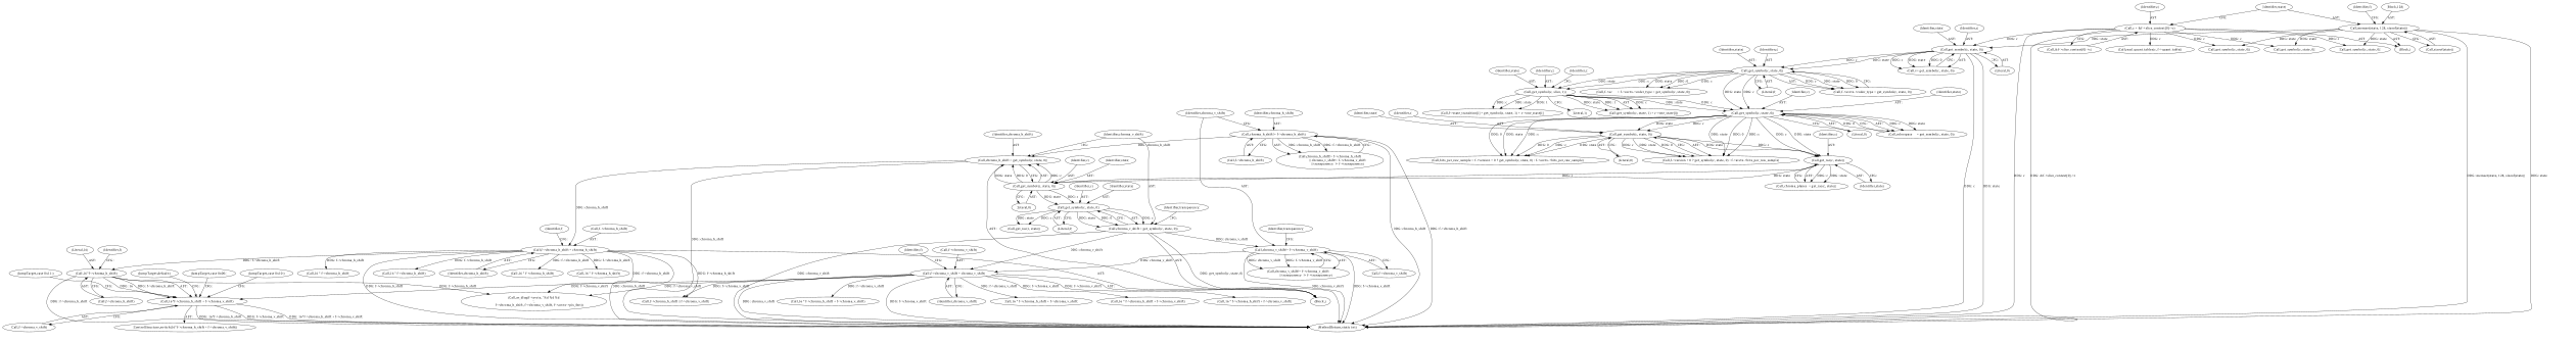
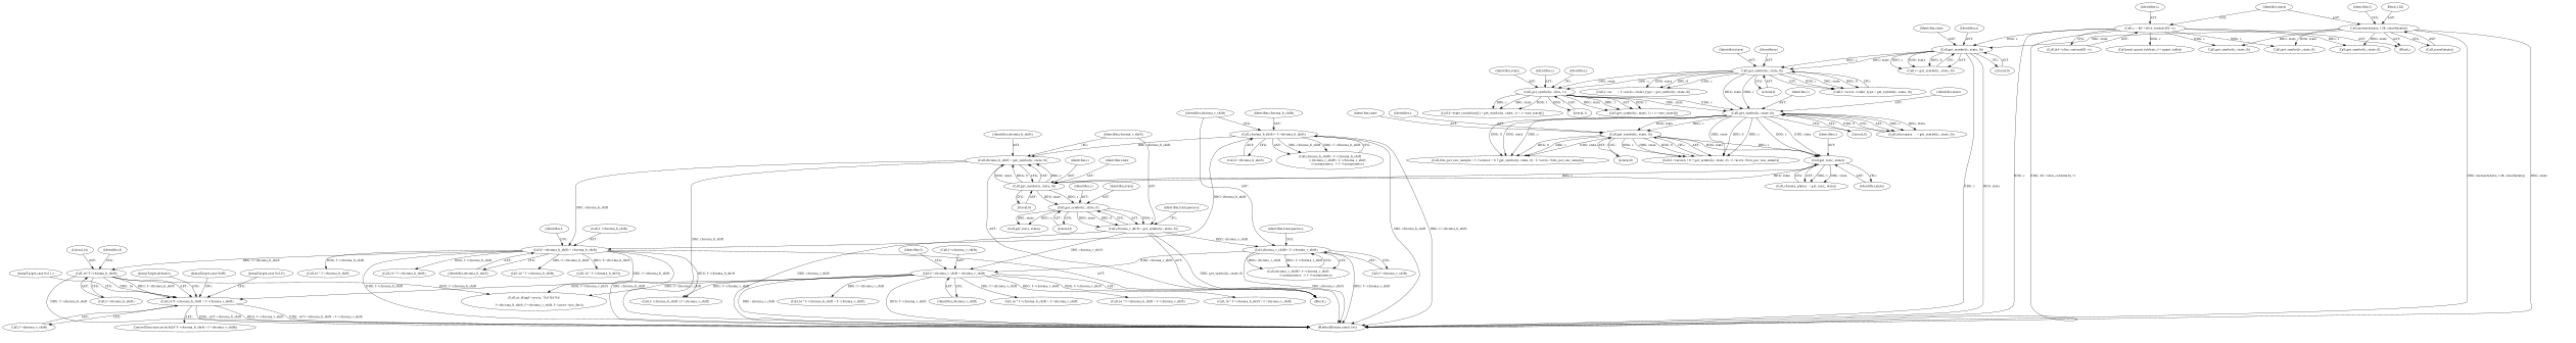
  digraph {
    fontname="PT Serif"
    node [fontname="PT Serif"]
    edge [fontname="PT Serif"]
    n1 [label="(Call,16*f->chroma_h_shift + f->chroma_v_shift)"]
    n2 [label="(MethodReturn,static int)"]
    n3 [label="(Call,f->chroma_v_shift)"]
    n4 [label="(ControlStructure,switch(16*f->chroma_h_shift + f->chroma_v_shift))"]
    n5 [label="(Call,16*f->chroma_h_shift)"]
    n6 [label="(Call,f->chroma_h_shift)"]
    n7 [label="(Call,av_dlog(f->avctx, \"%d %d %d\n\",\n            f->chroma_h_shift, f->chroma_v_shift, f->avctx->pix_fmt))"]
    n8 [label="(Call,f->chroma_h_shift = chroma_h_shift)"]
    n9 [label="(Call,16 * f->chroma_h_shift)"]
    n10 [label="(Block,)"]
    n11 [label="(Call,16 * f->chroma_h_shift)"]
    n12 [label="(Call,16 * f->chroma_h_shift)"]
    n13 [label="(Call,f->chroma_h_shift || f->chroma_v_shift)"]
    n14 [label="(Identifier,chroma_h_shift)"]
    n15 [label="(Call,16 * f->chroma_h_shift)"]
    n16 [label="(Call,chroma_h_shift!= f->chroma_h_shift)"]
    n17 [label="(Call,chroma_h_shift!= f->chroma_h_shift\n                 || chroma_v_shift!= f->chroma_v_shift\n                 || transparency  != f->transparency)"]
    n18 [label="(Call,f->chroma_h_shift)"]
    n19 [label="(Call,chroma_h_shift = get_symbol(c, state, 0))"]
    n20 [label="(Call,get_symbol(c, state, 0))"]
    n21 [label="(Call,get_symbol(c, state, 0))"]
    n22 [label="(Literal,0)"]
    n23 [label="(Call,chroma_v_shift = get_symbol(c, state, 0))"]
    n24 [label="(Call,get_rac(c, state))"]
    n25 [label="(Literal,0)"]
    n26 [label="(Call,get_rac(c, state))"]
    n27 [label="(Call,chroma_planes  = get_rac(c, state))"]
    n28 [label="(Identifier,state)"]
    n29 [label="(Call,get_symbol(c, state, 0))"]
    n30 [label="(Call,get_symbol(c, state, 0))"]
    n31 [label="(Literal,0)"]
    n32 [label="(Call,f->version > 0 ? get_symbol(c, state, 0) : f->avctx->bits_per_raw_sample)"]
    n33 [label="(Call,bits_per_raw_sample = f->version > 0 ? get_symbol(c, state, 0) : f->avctx->bits_per_raw_sample)"]
    n34 [label="(Call,colorspace     = get_symbol(c, state, 0))"]
    n35 [label="(Literal,0)"]
    n36 [label="(Call,get_symbol(c, state, 0))"]
    n37 [label="(Call,get_symbol(c, slice, 1))"]
    n38 [label="(Literal,0)"]
    n39 [label="(Call,f->avctx->coder_type = get_symbol(c, state, 0))"]
    n40 [label="(Call,f->ac      = f->avctx->coder_type = get_symbol(c, state, 0))"]
    n41 [label="(Call,f->state_transition[i] = get_symbol(c, state, 1) + c->one_state[i])"]
    n42 [label="(Literal,1)"]
    n43 [label="(Call,get_symbol(c, state, 1) + c->one_state[i])"]
    n44 [label="(Call,get_symbol(c, state, 0))"]
    n45 [label="(Literal,0)"]
    n46 [label="(Call,v= get_symbol(c, state, 0))"]
    n47 [label="(Call,c = &f->slice_context[0]->c)"]
    n48 [label="(Call,get_symbol(c, state, 0))"]
    n49 [label="(Call,get_symbol(c, state, 0))"]
    n50 [label="(Call,get_symbol(c, state, 0))"]
    n51 [label="(Block,)"]
    n52 [label="(Call,&f->slice_context[0]->c)"]
    n53 [label="(Call,read_quant_tables(c, f->quant_table))"]
    n54 [label="(Call,memset(state, 128, sizeof(state)))"]
    n55 [label="(Call,sizeof(state))"]
    n56 [label="(Call,f->chroma_v_shift = chroma_v_shift)"]
    n57 [label="(Identifier,chroma_v_shift)"]
    n58 [label="(Call,16 * f->chroma_h_shift + f->chroma_v_shift)"]
    n59 [label="(Call,16 * f->chroma_h_shift + f->chroma_v_shift)"]
    n60 [label="(Call,16 * f->chroma_h_shift + f->chroma_v_shift)"]
    n61 [label="(Call,16 * f->chroma_h_shift + f->chroma_v_shift)"]
    n62 [label="(Call,chroma_v_shift!= f->chroma_v_shift)"]
    n63 [label="(Call,f->chroma_v_shift)"]
    n64 [label="(Call,chroma_v_shift!= f->chroma_v_shift\n                 || transparency  != f->transparency)"]
    n65 [label="(Identifier,c)"]
    n66 [label="(Identifier,chroma_h_shift)"]
    n67 [label="(Identifier,transparency)"]
    n68 [label="(Identifier,f)"]
    n69 [label="(Identifier,state)"]
    n70 [label="(Identifier,f)"]
    n71 [label="(Block,128)"]
    n72 [label="(Identifier,state)"]
    n73 [label="(Identifier,transparency)"]
    n74 [label="(Identifier,c)"]
    n75 [label="(Identifier,c)"]
    n76 [label="(Identifier,c)"]
    n77 [label="(Identifier,state)"]
    n78 [label="(Literal,16)"]
    n79 [label="(Identifier,chroma_v_shift)"]
    n80 [label="(JumpTarget,case 0x00:)"]
    n81 [label="(Identifier,c)"]
    n82 [label="(Call,f->chroma_h_shift)"]
    n83 [label="(JumpTarget,case 0x10:)"]
    n84 [label="(Identifier,c)"]
    n85 [label="(Identifier,c)"]
    n86 [label="(Identifier,f)"]
    n87 [label="(Identifier,chroma_v_shift)"]
    n88 [label="(Identifier,state)"]
    n89 [label="(Identifier,c)"]
    n90 [label="(Identifier,chroma_h_shift)"]
    n91 [label="(Call,f->chroma_v_shift)"]
    n92 [label="(Identifier,state)"]
    n93 [label="(JumpTarget,case 0x11:)"]
    n94 [label="(Identifier,state)"]
    n95 [label="(JumpTarget,default:)"]
    n96 [label="(Identifier,f)"]
    n97 [label="(Identifier,c)"]
    n98 [label="(Identifier,state)"]
    n99 [label="(Identifier,c)"]
    n100 [label="(Identifier,state)"]
    n1 -> n2 [label="DDG: 16*f->chroma_h_shift"]
    n1 -> n2 [label="DDG: f->chroma_v_shift"]
    n1 -> n2 [label="DDG: 16*f->chroma_h_shift + f->chroma_v_shift"]
    n1 -> n3 [label="CFG: "]
    n1 -> n4 [label="AST: "]
    n3 -> n1 [label="AST: "]
    n5 -> n1 [label="AST: "]
    n5 -> n1 [label="DDG: 16"]
    n5 -> n1 [label="DDG: f->chroma_h_shift"]
    n5 -> n2 [label="DDG: f->chroma_h_shift"]
    n5 -> n6 [label="CFG: "]
    n5 -> n7 [label="DDG: f->chroma_h_shift"]
    n6 -> n5 [label="AST: "]
    n8 -> n2 [label="DDG: chroma_h_shift"]
    n8 -> n2 [label="DDG: f->chroma_h_shift"]
    n8 -> n5 [label="DDG: f->chroma_h_shift"]
    n8 -> n7 [label="DDG: f->chroma_h_shift"]
    n8 -> n9 [label="DDG: f->chroma_h_shift"]
    n8 -> n10 [label="AST: "]
    n8 -> n11 [label="DDG: f->chroma_h_shift"]
    n8 -> n12 [label="DDG: f->chroma_h_shift"]
    n8 -> n13 [label="DDG: f->chroma_h_shift"]
    n8 -> n14 [label="CFG: "]
    n8 -> n15 [label="DDG: f->chroma_h_shift"]
    n14 -> n8 [label="AST: "]
    n16 -> n2 [label="DDG: chroma_h_shift"]
    n16 -> n2 [label="DDG: f->chroma_h_shift"]
+   n16 -> n8 [label="DDG: chroma_h_shift"]
    n16 -> n17 [label="AST: "]
    n16 -> n17 [label="DDG: chroma_h_shift"]
    n16 -> n17 [label="DDG: f->chroma_h_shift"]
    n16 -> n18 [label="CFG: "]
    n16 -> n19 [label="DDG: chroma_h_shift"]
    n17 -> n16 [label="CFG: "]
    n18 -> n16 [label="AST: "]
    n19 -> n2 [label="DDG: chroma_h_shift"]
    n19 -> n8 [label="DDG: chroma_h_shift"]
    n19 -> n10 [label="AST: "]
    n19 -> n20 [label="CFG: "]
    n20 -> n19 [label="AST: "]
    n20 -> n19 [label="DDG: c"]
    n20 -> n19 [label="DDG: state"]
    n20 -> n19 [label="DDG: 0"]
    n20 -> n21 [label="DDG: c"]
    n20 -> n21 [label="DDG: state"]
    n20 -> n22 [label="CFG: "]
    n21 -> n23 [label="AST: "]
    n21 -> n23 [label="DDG: c"]
    n21 -> n23 [label="DDG: state"]
    n21 -> n23 [label="DDG: 0"]
    n21 -> n24 [label="DDG: c"]
    n21 -> n24 [label="DDG: state"]
    n21 -> n25 [label="CFG: "]
    n22 -> n20 [label="AST: "]
    n23 -> n2 [label="DDG: chroma_v_shift"]
    n23 -> n2 [label="DDG: get_symbol(c, state, 0)"]
    n23 -> n10 [label="AST: "]
    n23 -> n21 [label="CFG: "]
    n23 -> n56 [label="DDG: chroma_v_shift"]
    n23 -> n62 [label="DDG: chroma_v_shift"]
    n25 -> n21 [label="AST: "]
    n26 -> n20 [label="DDG: c"]
    n26 -> n20 [label="DDG: state"]
    n26 -> n27 [label="AST: "]
    n26 -> n27 [label="DDG: c"]
    n26 -> n27 [label="DDG: state"]
    n26 -> n28 [label="CFG: "]
    n27 -> n26 [label="CFG: "]
    n28 -> n26 [label="AST: "]
    n29 -> n26 [label="DDG: c"]
    n29 -> n26 [label="DDG: state"]
    n29 -> n30 [label="DDG: c"]
    n29 -> n30 [label="DDG: state"]
    n29 -> n31 [label="CFG: "]
    n29 -> n32 [label="DDG: c"]
    n29 -> n32 [label="DDG: state"]
    n29 -> n32 [label="DDG: 0"]
    n29 -> n33 [label="DDG: c"]
    n29 -> n33 [label="DDG: state"]
    n29 -> n33 [label="DDG: 0"]
    n29 -> n34 [label="AST: "]
    n29 -> n34 [label="DDG: c"]
    n29 -> n34 [label="DDG: state"]
    n29 -> n34 [label="DDG: 0"]
    n30 -> n26 [label="DDG: c"]
    n30 -> n26 [label="DDG: state"]
    n30 -> n32 [label="AST: "]
    n30 -> n32 [label="DDG: c"]
    n30 -> n32 [label="DDG: state"]
    n30 -> n32 [label="DDG: 0"]
    n30 -> n33 [label="DDG: c"]
    n30 -> n33 [label="DDG: state"]
    n30 -> n33 [label="DDG: 0"]
    n30 -> n35 [label="CFG: "]
    n31 -> n29 [label="AST: "]
    n32 -> n30 [label="CFG: "]
    n34 -> n29 [label="CFG: "]
    n35 -> n30 [label="AST: "]
    n36 -> n29 [label="DDG: c"]
    n36 -> n29 [label="DDG: state"]
    n36 -> n37 [label="DDG: c"]
    n36 -> n37 [label="DDG: state"]
    n36 -> n38 [label="CFG: "]
    n36 -> n39 [label="AST: "]
    n36 -> n39 [label="DDG: c"]
    n36 -> n39 [label="DDG: state"]
    n36 -> n39 [label="DDG: 0"]
    n36 -> n40 [label="DDG: c"]
    n36 -> n40 [label="DDG: state"]
    n36 -> n40 [label="DDG: 0"]
    n37 -> n29 [label="DDG: c"]
    n37 -> n29 [label="DDG: state"]
    n37 -> n41 [label="DDG: c"]
    n37 -> n41 [label="DDG: state"]
    n37 -> n41 [label="DDG: 1"]
-   n37 -> n42 [label="CFG: "]
+   n37 -> n42 [label="DDG: 1"]
    n37 -> n43 [label="AST: "]
    n37 -> n43 [label="DDG: c"]
    n37 -> n43 [label="DDG: state"]
    n37 -> n43 [label="DDG: 1"]
    n38 -> n36 [label="AST: "]
    n39 -> n36 [label="CFG: "]
+   n42 -> n37 [label="AST: "]
    n44 -> n2 [label="DDG: c"]
    n44 -> n2 [label="DDG: state"]
    n44 -> n36 [label="DDG: c"]
    n44 -> n36 [label="DDG: state"]
    n44 -> n45 [label="CFG: "]
    n44 -> n46 [label="AST: "]
    n44 -> n46 [label="DDG: c"]
    n44 -> n46 [label="DDG: state"]
    n44 -> n46 [label="DDG: 0"]
    n45 -> n44 [label="AST: "]
    n46 -> n44 [label="CFG: "]
    n47 -> n2 [label="DDG: c"]
    n47 -> n2 [label="DDG: &f->slice_context[0]->c"]
    n47 -> n44 [label="DDG: c"]
    n47 -> n48 [label="DDG: c"]
    n47 -> n49 [label="DDG: c"]
    n47 -> n50 [label="DDG: c"]
    n47 -> n51 [label="AST: "]
    n47 -> n52 [label="CFG: "]
    n47 -> n53 [label="DDG: c"]
    n52 -> n47 [label="AST: "]
    n54 -> n2 [label="DDG: memset(state, 128, sizeof(state))"]
    n54 -> n2 [label="DDG: state"]
    n54 -> n44 [label="DDG: state"]
    n54 -> n48 [label="DDG: state"]
    n54 -> n49 [label="DDG: state"]
    n54 -> n50 [label="DDG: state"]
    n54 -> n51 [label="AST: "]
    n54 -> n55 [label="CFG: "]
    n55 -> n54 [label="AST: "]
    n56 -> n1 [label="DDG: f->chroma_v_shift"]
    n56 -> n2 [label="DDG: chroma_v_shift"]
    n56 -> n2 [label="DDG: f->chroma_v_shift"]
    n56 -> n7 [label="DDG: f->chroma_v_shift"]
    n56 -> n10 [label="AST: "]
    n56 -> n13 [label="DDG: f->chroma_v_shift"]
    n56 -> n57 [label="CFG: "]
    n56 -> n58 [label="DDG: f->chroma_v_shift"]
    n56 -> n59 [label="DDG: f->chroma_v_shift"]
    n56 -> n60 [label="DDG: f->chroma_v_shift"]
    n56 -> n61 [label="DDG: f->chroma_v_shift"]
    n57 -> n56 [label="AST: "]
    n62 -> n2 [label="DDG: chroma_v_shift"]
    n62 -> n2 [label="DDG: f->chroma_v_shift"]
    n62 -> n56 [label="DDG: chroma_v_shift"]
    n62 -> n63 [label="CFG: "]
    n62 -> n64 [label="AST: "]
    n62 -> n64 [label="DDG: chroma_v_shift"]
    n62 -> n64 [label="DDG: f->chroma_v_shift"]
    n63 -> n62 [label="AST: "]
    n64 -> n62 [label="CFG: "]
    n65 -> n47 [label="AST: "]
    n66 -> n16 [label="AST: "]
    n67 -> n23 [label="CFG: "]
    n68 -> n54 [label="CFG: "]
    n69 -> n37 [label="AST: "]
    n70 -> n5 [label="CFG: "]
    n71 -> n54 [label="AST: "]
    n72 -> n36 [label="AST: "]
    n73 -> n62 [label="CFG: "]
    n74 -> n37 [label="AST: "]
    n75 -> n36 [label="AST: "]
    n76 -> n29 [label="AST: "]
    n77 -> n29 [label="AST: "]
    n78 -> n5 [label="AST: "]
    n79 -> n16 [label="CFG: "]
    n79 -> n62 [label="AST: "]
    n80 -> n1 [label="CFG: "]
    n81 -> n20 [label="AST: "]
    n82 -> n8 [label="AST: "]
    n83 -> n1 [label="CFG: "]
    n84 -> n26 [label="AST: "]
    n85 -> n37 [label="CFG: "]
    n86 -> n8 [label="CFG: "]
    n87 -> n19 [label="CFG: "]
    n87 -> n23 [label="AST: "]
    n88 -> n44 [label="AST: "]
    n89 -> n44 [label="AST: "]
    n90 -> n19 [label="AST: "]
    n91 -> n56 [label="AST: "]
    n92 -> n21 [label="AST: "]
    n93 -> n1 [label="CFG: "]
    n94 -> n47 [label="CFG: "]
    n94 -> n54 [label="AST: "]
    n95 -> n1 [label="CFG: "]
    n96 -> n56 [label="CFG: "]
    n97 -> n30 [label="AST: "]
    n98 -> n20 [label="AST: "]
    n99 -> n21 [label="AST: "]
    n100 -> n30 [label="AST: "]
  }
